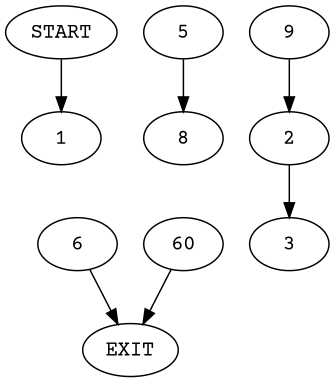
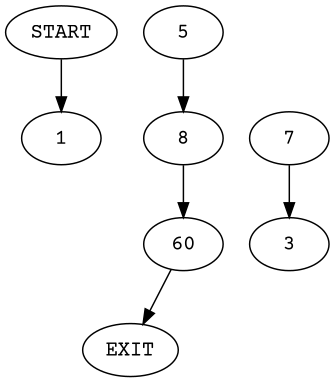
  digraph {
    fontname="Courier Prime"
    node [fontname="Courier Prime"]
    edge [fontname="Courier Prime"]
    n1 [label=START]
    1
    n3 [label=EXIT]
-   2
+   2 [label=7]
    3
    5
    8
-   6
    n9 [label=60]
-   9
    n1 -> 1
    2 -> 3
    5 -> 8
-   6 -> n3
+   8 -> n9
    n9 -> n3
-   9 -> 2
  }
